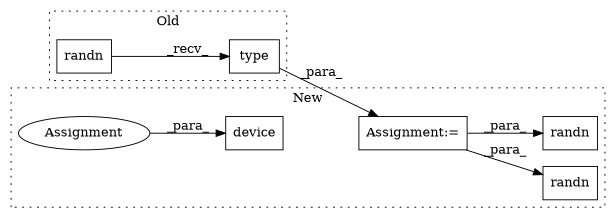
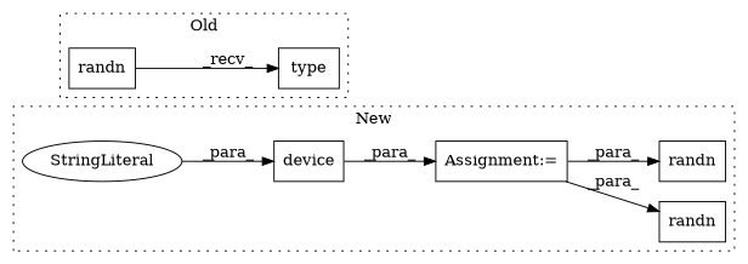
  digraph {
    rankdir=LR
    node [a=32 l="6,1" shape=box]
    n1 [label=randn s="748,760"]
    n2 [l="5,1" label=type s="762,772"]
    n3 [a=7 l=1 label="Assignment:=" s=580]
    n4 [label=randn s="815,845"]
    n5 [l="7,1" label=device s="587,599"]
-   n6 [a=45 l=5 label=Assignment s=594 shape=ellipse]
+   n6 [a=45 l=5 label=StringLiteral s=594 shape=ellipse]
    n7 [label=randn s="773,799"]
    subgraph cluster_1 {
      label=Old
      style=dotted
      n1
      n2
    }
    subgraph cluster_2 {
      label=New
      style=dotted
      n3
      n4
      n5
      n6
      n7
    }
    n1 -> n2 [label=_recv_]
    n3 -> n4 [label=_para_]
    n3 -> n7 [label=_para_]
-   n2 -> n3 [label=_para_]
+   n5 -> n3 [label=_para_]
    n6 -> n5 [label=_para_]
  }
